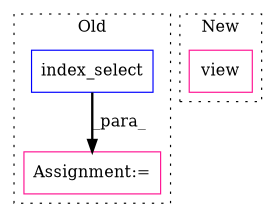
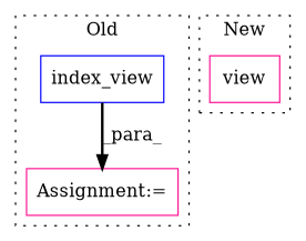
  digraph {
    node [a=32 shape=box color=deeppink]
-   n1 [l="13,1" label=index_select s="3806,3835" color=blue]
+   n1 [l="13,1" label=index_view s="3806,3835" color=blue]
    n2 [a=7 l=1 label="Assignment:=" s=3754]
    n3 [l="5,1" label=view s="5440,5458"]
    subgraph cluster_1 {
      label=Old
      style=dotted
      n1
      n2
    }
    subgraph cluster_2 {
      label=New
      style=dotted
      n3
    }
    n1 -> n2 [label=_para_ style=bold]
  }
